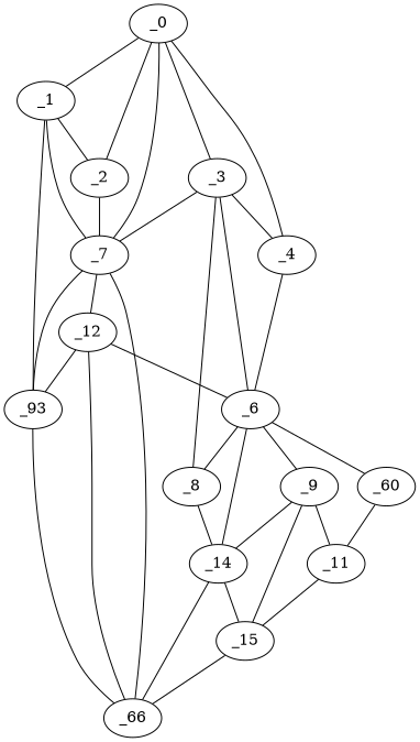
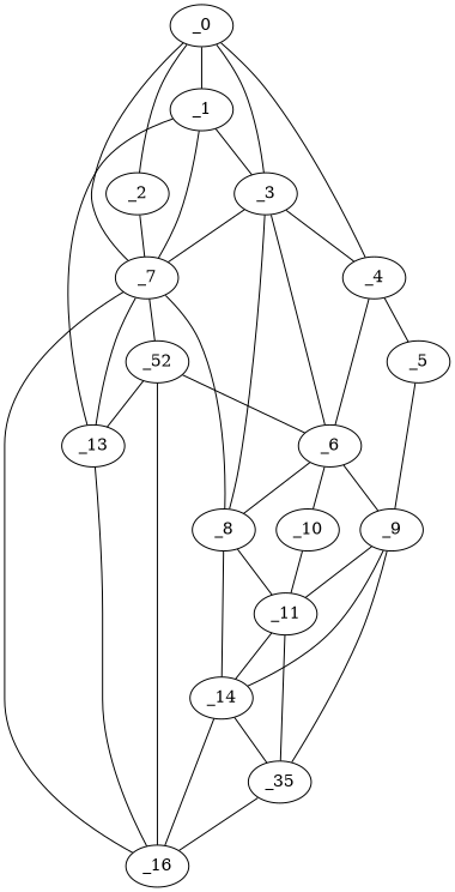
  graph {
    node [x=26 y=6]
    edge [valence=1]
    _0 [y=92]
    _1 [y=120]
    _2 [x=27 y=108]
    _3 [x=33 y=78]
    _4 [x=38]
    _7 [x=64 y=89]
-   _13 [x=98 y=126 label=_93]
+   _13 [x=98 y=126]
    _6 [x=49 y=10]
    _8 [x=67 y=55]
-   _12 [x=98 y=96]
-   _16 [x=105 y=73 label=_66]
+   _5 [x=49 y=5]
+   _12 [x=98 y=96 label=_52]
+   _16 [x=105 y=73]
    _9 [x=72]
-   _10 [x=75 y=44 label=_60]
+   _10 [x=75 y=44]
    _11 [x=83 y=47]
    _14 [x=101 y=59]
-   _15 [x=103 y=49]
+   _15 [x=103 y=49 label=_35]
    _0 -- _1
    _0 -- _2 [valence=2]
    _0 -- _3
    _0 -- _4
    _0 -- _7
-   _1 -- _2
+   _1 -- _3
    _1 -- _7 [valence=2]
    _1 -- _13
    _2 -- _7 [valence=2]
    _3 -- _4 [valence=2]
    _3 -- _7 [valence=2]
    _3 -- _6 [valence=2]
    _3 -- _8 [valence=2]
    _4 -- _6
+   _4 -- _5
    _7 -- _13
+   _7 -- _8
    _7 -- _12 [valence=2]
    _7 -- _16
    _13 -- _16
    _6 -- _8
    _6 -- _9 [valence=2]
    _6 -- _10 [valence=2]
+   _8 -- _11
    _8 -- _14 [valence=2]
+   _5 -- _9
    _12 -- _13
    _12 -- _6 [valence=2]
    _12 -- _16 [valence=2]
    _9 -- _11
    _9 -- _14 [valence=2]
    _9 -- _15
    _10 -- _11 [valence=2]
-   _6 -- _14 [valence=2]
+   _11 -- _14 [valence=2]
    _11 -- _15
    _14 -- _16 [valence=2]
    _14 -- _15 [valence=2]
    _15 -- _16
  }
